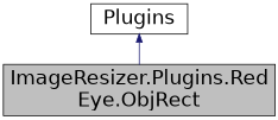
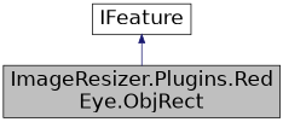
  digraph {
    node [color=black fontname=Helvetica fontsize=24 shape=record style=filled]
    n1 [fillcolor=grey75 fontcolor=black height=0.2 label="ImageResizer.Plugins.Red\lEye.ObjRect" width=0.4]
-   n2 [fillcolor=white height=0.2 label=Plugins width=0.4]
+   n2 [fillcolor=white height=0.2 label=IFeature width=0.4]
    n2 -> n1 [color=midnightblue dir=back fontname=Helvetica fontsize=24 labelfontname=Helvetica labelfontsize=24 style=solid]
  }
